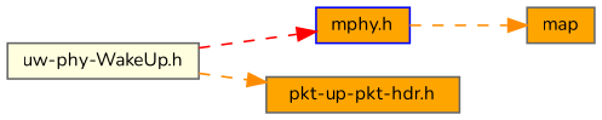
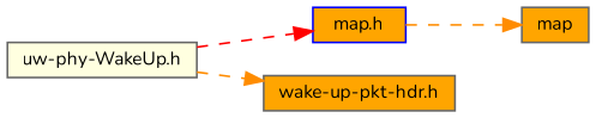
  digraph {
    fontname=Nunito
    rankdir=LR
    node [color=gray40 fillcolor=orange fontname=Nunito fontsize=10 shape=box style=filled]
    edge [color=darkorange fontname=Nunito fontsize=10 labelfontname=Helvetica labelfontsize=10 style=dashed]
    n1 [fillcolor=lightyellow fontcolor=black height=0.2 label="uw-phy-WakeUp.h" width=0.4]
-   n2 [color=blue height=0.2 label="mphy.h" width=0.4]
-   n3 [height=0.2 label="pkt-up-pkt-hdr.h" width=0.4]
+   n2 [color=blue height=0.2 label="map.h" width=0.4]
+   n3 [height=0.2 label="wake-up-pkt-hdr.h" width=0.4]
    n4 [height=0.2 label=map width=0.4]
    n1 -> n2 [color=red]
    n1 -> n3
    n2 -> n4
  }
